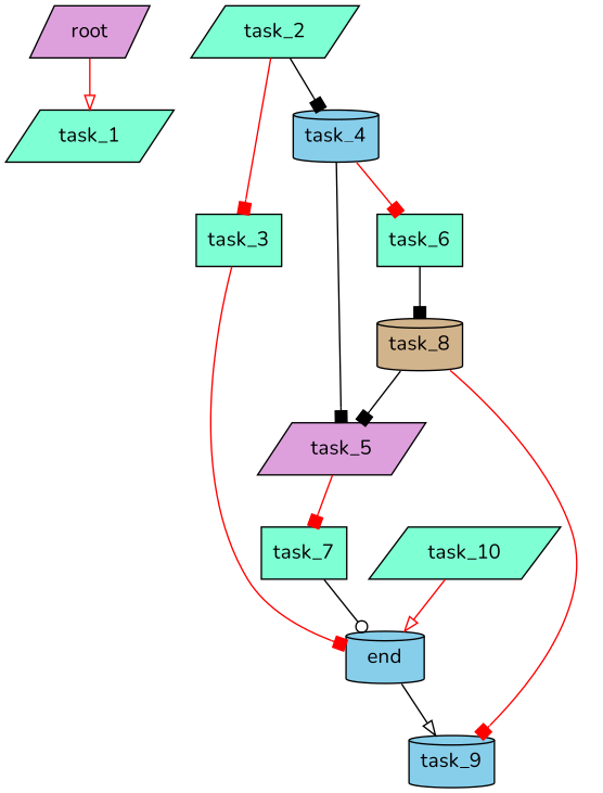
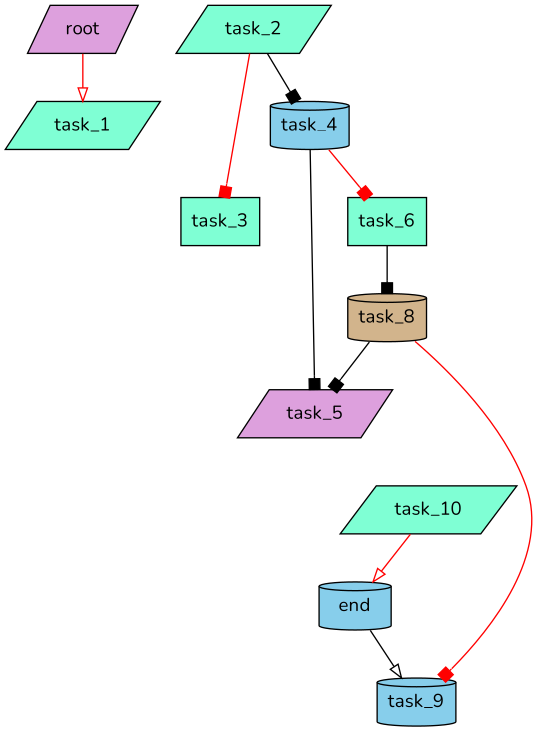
  digraph {
    fontname=Nunito
    node [fillcolor=aquamarine fontname=Nunito shape=parallelogram style=filled]
    edge [arrowhead=box color=red fontname=Nunito]
    root [fillcolor=plum]
    task_1
    task_3 [shape=box]
    task_2
    task_4 [fillcolor=skyblue shape=cylinder]
    end [fillcolor=skyblue shape=cylinder]
    task_5 [fillcolor=plum]
    task_6 [shape=box]
    task_9 [fillcolor=skyblue shape=cylinder]
-   task_7 [shape=box]
    task_8 [fillcolor=tan shape=cylinder]
    task_10
    root -> task_1 [arrowhead=onormal]
-   task_3 -> end
    task_2 -> task_3
    task_2 -> task_4 [color=black]
    task_4 -> task_5 [color=black]
    task_4 -> task_6
    end -> task_9 [arrowhead=onormal color=black]
-   task_5 -> task_7
    task_6 -> task_8 [color=black]
-   task_7 -> end [arrowhead=odot color=black]
    task_8 -> task_5 [color=black]
    task_8 -> task_9
    task_10 -> end [arrowhead=onormal]
  }
